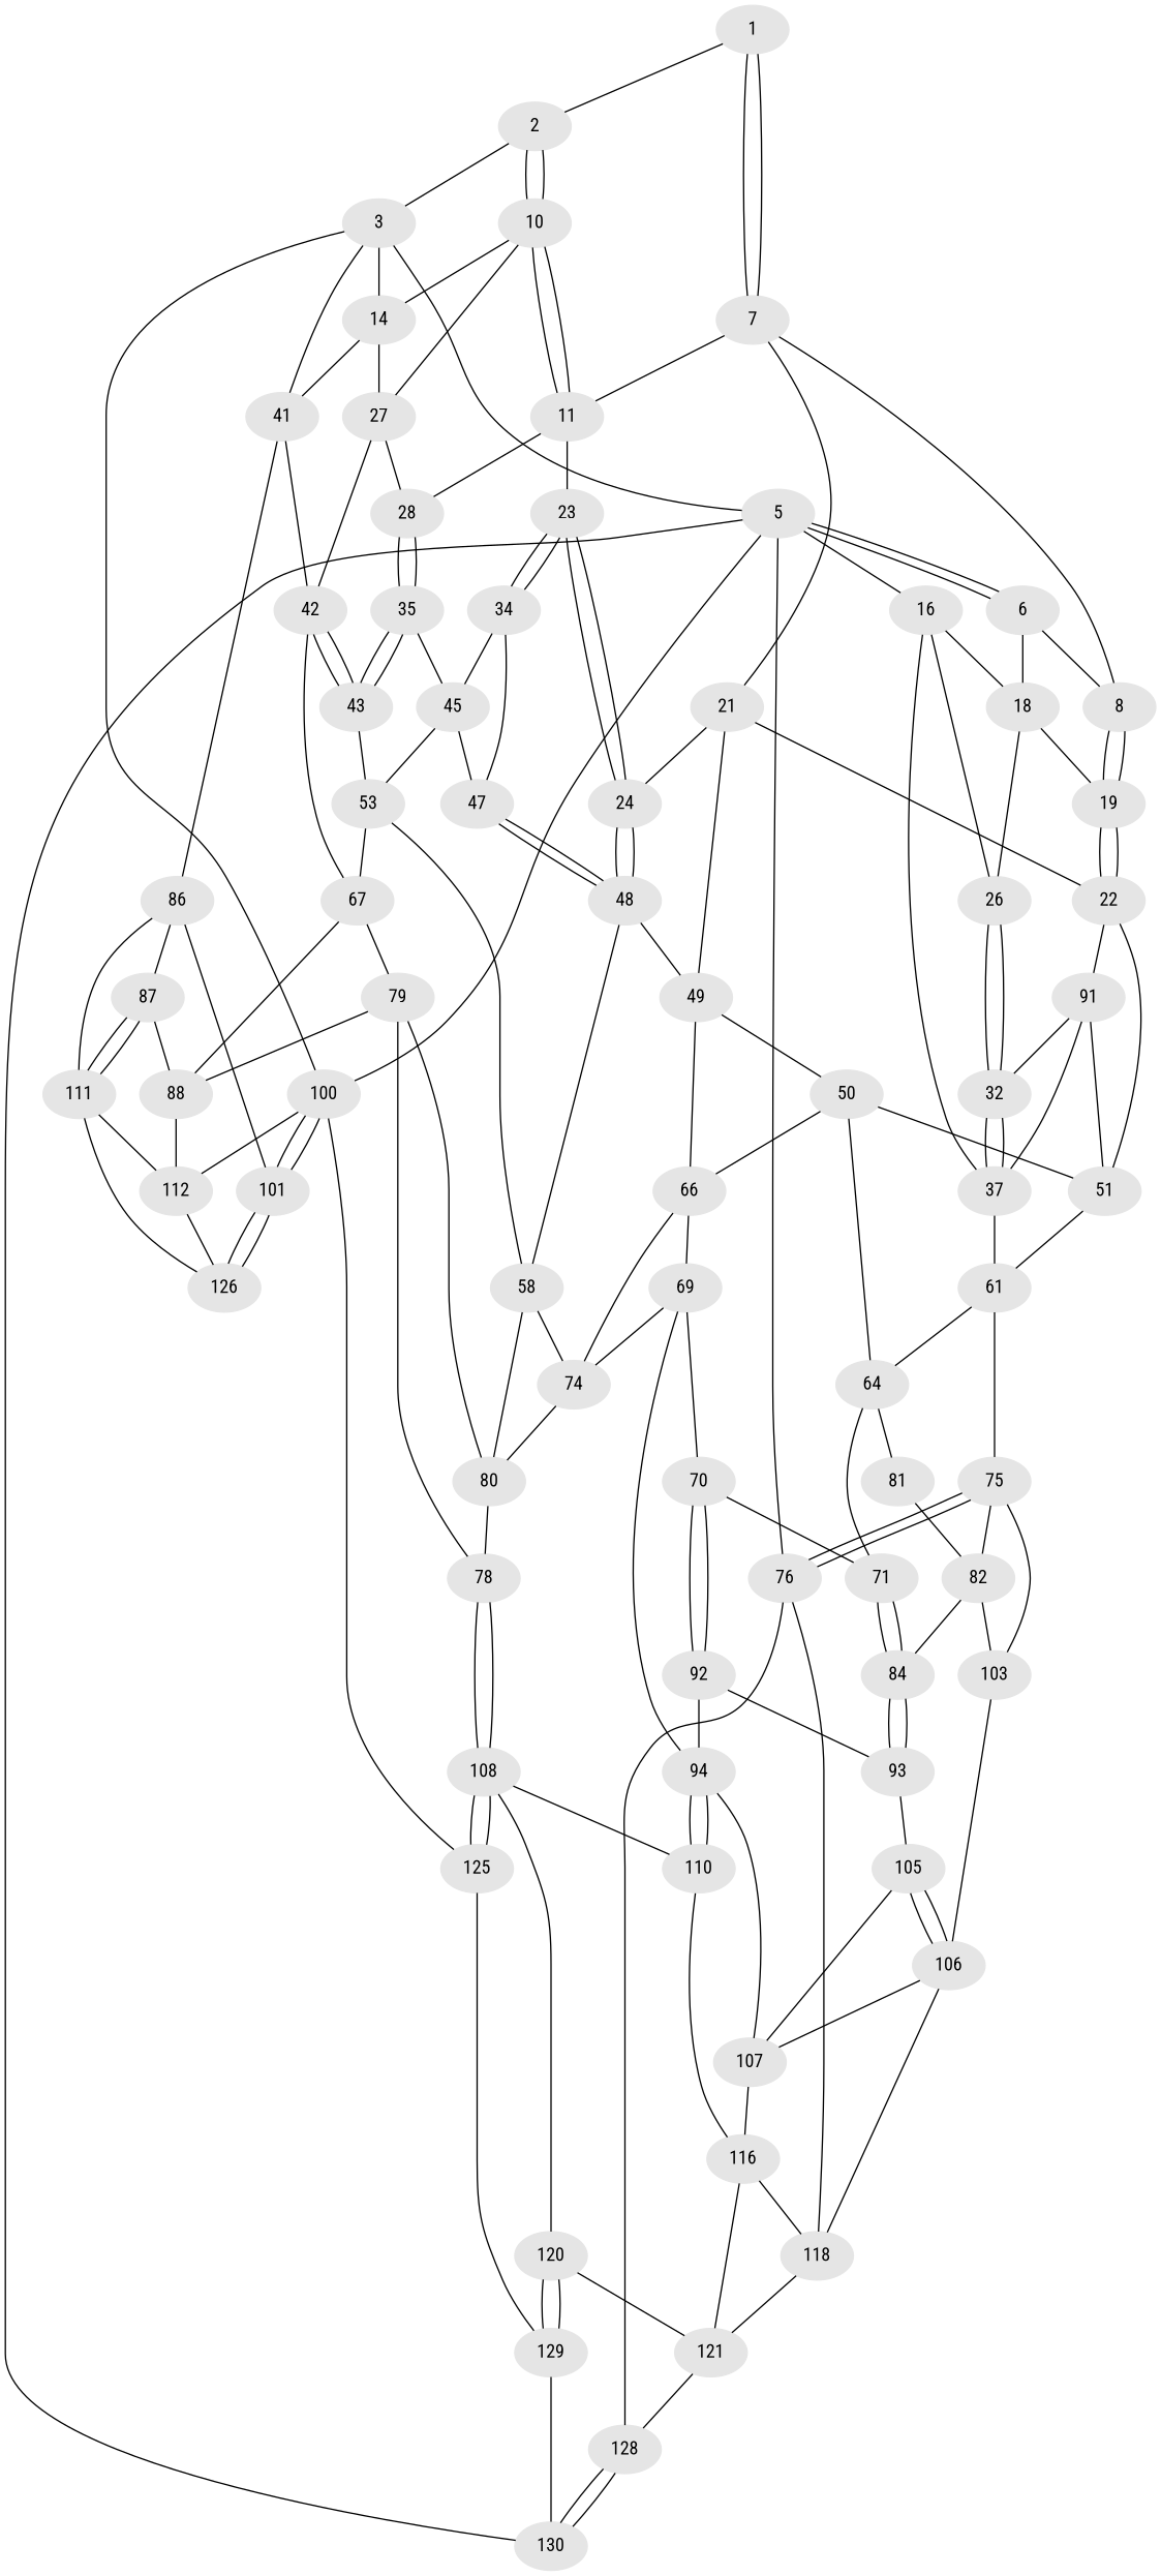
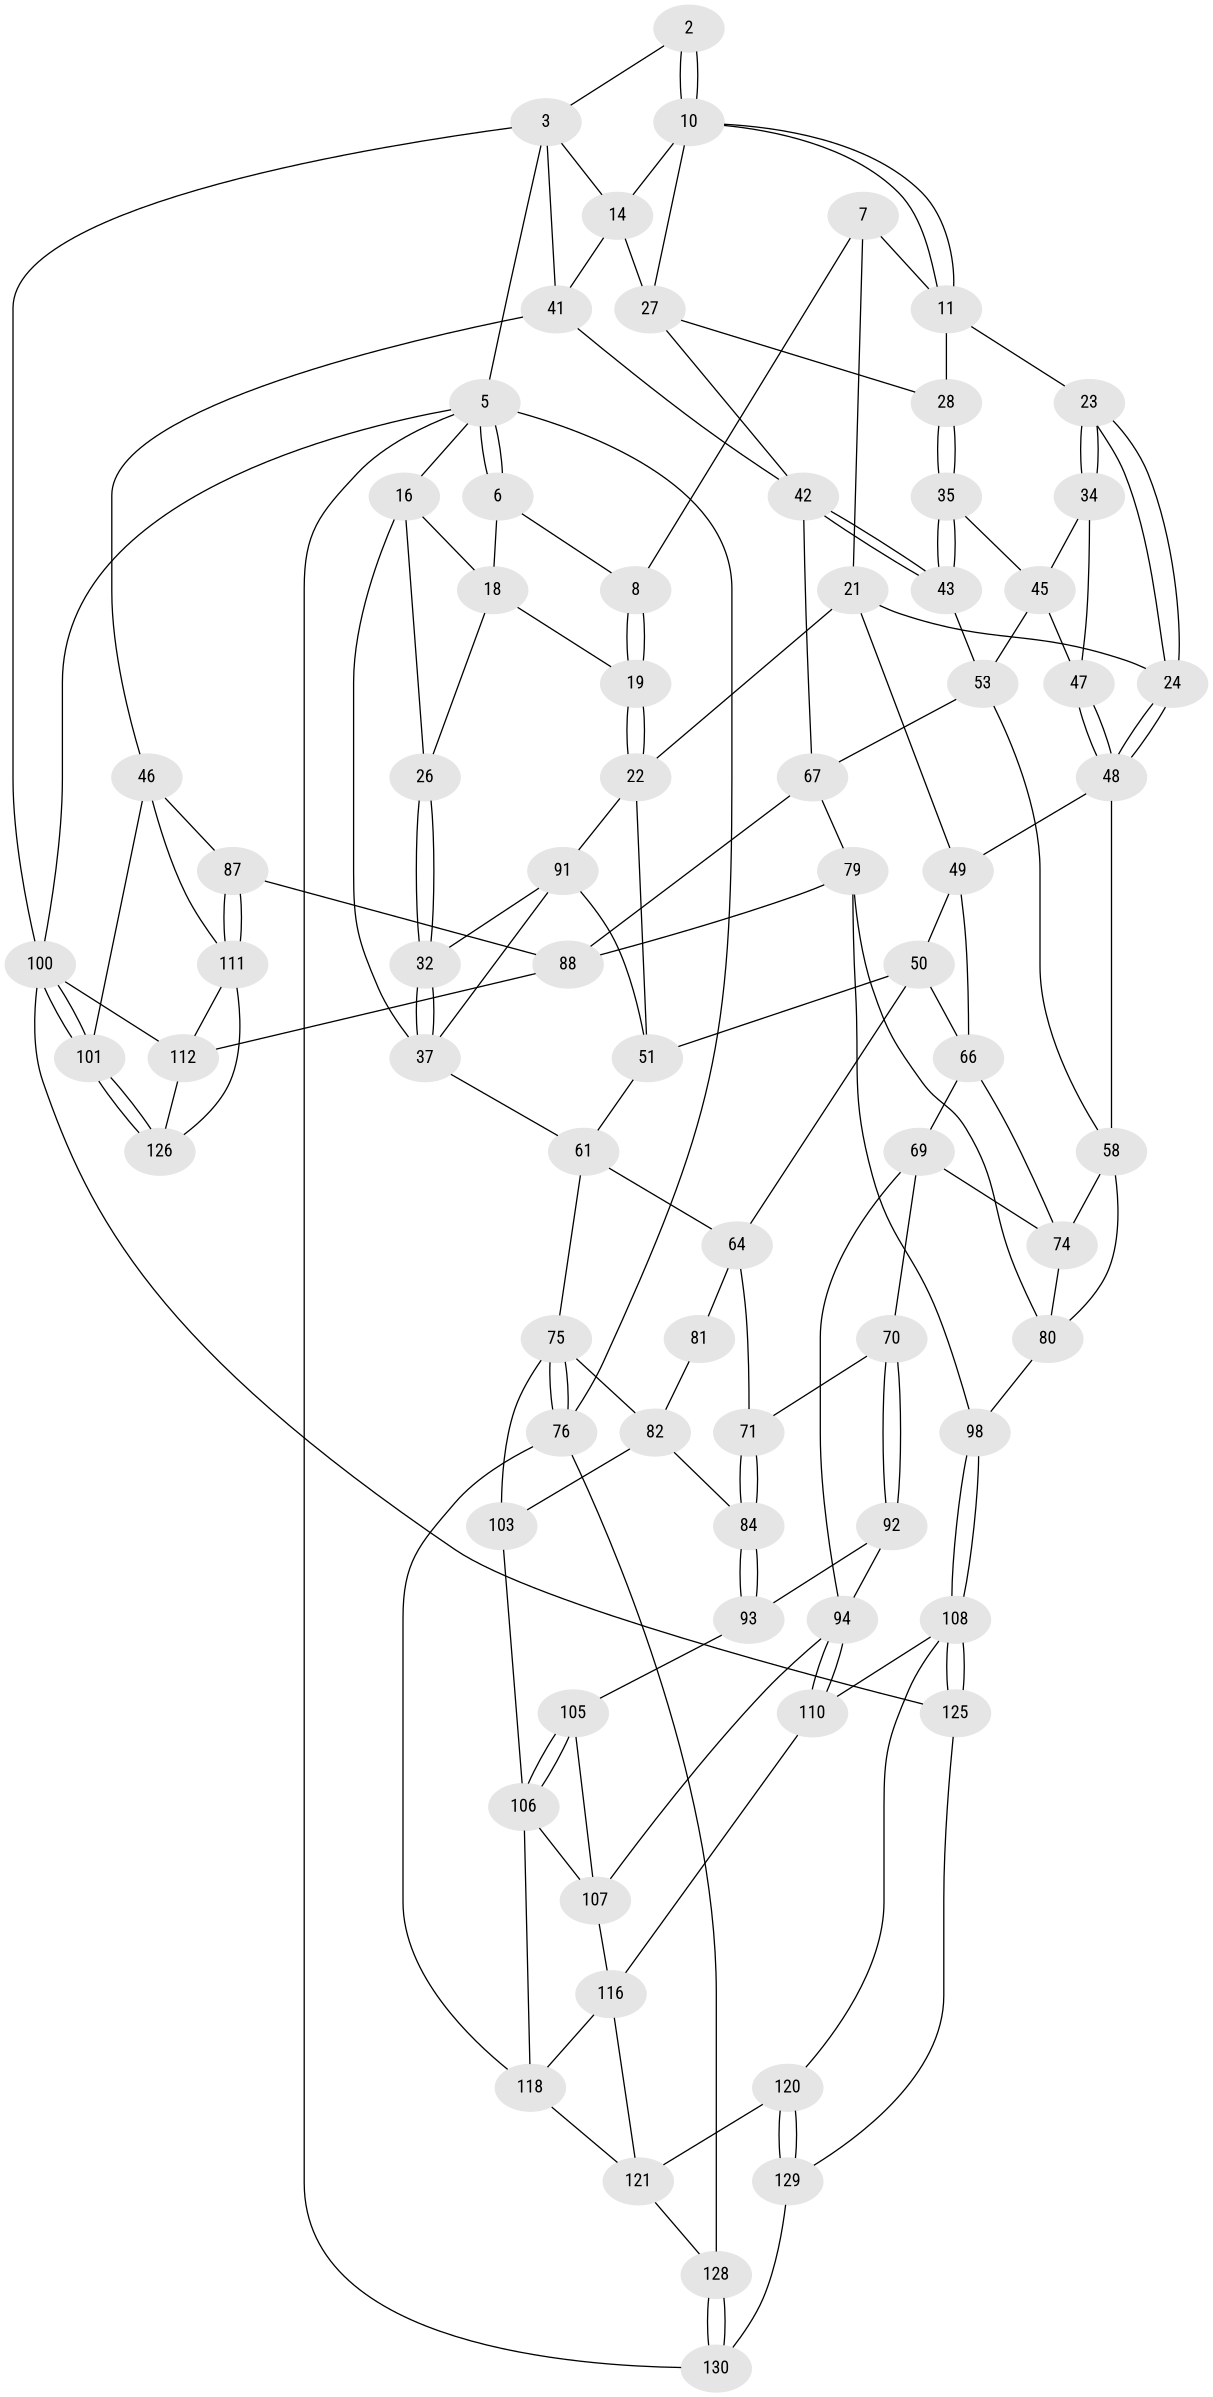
  graph {
    fontname="Roboto Condensed"
    node [color=gray90 fontname="Roboto Condensed" style=filled]
    edge [fontname="Roboto Condensed"]
-   1
    2
    7 [super="+13"]
    3 [super="+4"]
    10 [super="+15"]
    8
    11 [super="+12"]
    21 [super="+25"]
    5 [super="+77"]
    14 [super="+39"]
    41 [super="+59"]
    100 [super="+124"]
    27 [super="+40"]
    6 [super="+9"]
    16 [super="+17"]
    76 [super="+122"]
    130 [super="+132"]
    42 [super="+60"]
-   86 [super="+102"]
+   86 [super="+102" label=46]
    101
    112 [super="+123"]
    125
    18 [super="+20"]
    26
    37 [super="+38"]
    118 [super="+119"]
    128
    19
    23
    28 [super="+29"]
    22 [super="+30"]
    24
    49 [super="+55"]
    34 [super="+46"]
    35 [super="+36"]
    32
    61 [super="+62"]
    n38 [label=91 super="+44"]
    51 [super="+56"]
    48 [super="+54"]
    50 [super="+63"]
    66 [super="+68"]
    45 [super="+52"]
    47
    58 [super="+73"]
    43
    67 [super="+78"]
    53 [super="+57"]
    64 [super="+65"]
    75 [super="+83"]
    87
    111 [super="+113"]
    79 [super="+97"]
    88 [super="+99"]
    74 [super="+89"]
    80 [super="+91"]
    69 [super="+90"]
    71 [super="+72"]
    81
-   98 [label=78]
+   98
    82 [super="+85"]
    103
    84
    70
    94 [super="+95"]
    92 [super="+96"]
    107 [super="+114"]
    110
    93 [super="+104"]
    106 [super="+115"]
    121 [super="+127"]
    108 [super="+109"]
    105
    126
    116 [super="+117"]
    120
    129 [super="+131"]
-   1 -- 2
-   1 -- 7
-   1 -- 7
    2 -- 3
    2 -- 10
    2 -- 10
    7 -- 8
    7 -- 11
    7 -- 21
    3 -- 5
    3 -- 14
    3 -- 41
    3 -- 100
    10 -- 11
    10 -- 11
    10 -- 14
    10 -- 27
    8 -- 19
    8 -- 19
    11 -- 23
    11 -- 28
    21 -- 22
    21 -- 24
    21 -- 49
    5 -- 100
    5 -- 6
    5 -- 6
    5 -- 16
    5 -- 76
    5 -- 130
    14 -- 41
    14 -- 27
    41 -- 42
    41 -- 86
    100 -- 101
    100 -- 101
    100 -- 112
    100 -- 125
    27 -- 42
    27 -- 28
    6 -- 8
    6 -- 18
    16 -- 18
    16 -- 26
    16 -- 37
    76 -- 118
    76 -- 128
    42 -- 43
    42 -- 43
    42 -- 67
    86 -- 101
    86 -- 87
    86 -- 111
    101 -- 126
    101 -- 126
    112 -- 126
    125 -- 129
    18 -- 26
    18 -- 19
    26 -- 32
    26 -- 32
    37 -- 61
    118 -- 121
    128 -- 130
    128 -- 130
    19 -- 22
    19 -- 22
    23 -- 24
    23 -- 24
    23 -- 34
    23 -- 34
    28 -- 35
    28 -- 35
    22 -- n38
    22 -- 51
    24 -- 48
    24 -- 48
    49 -- 50
    49 -- 66
    34 -- 45
    34 -- 47
    35 -- 45
    35 -- 43
    35 -- 43
    32 -- 37
    32 -- 37
    61 -- 64
    61 -- 75
    n38 -- 37
    n38 -- 32
    n38 -- 51
    51 -- 61
    48 -- 49
    48 -- 58
    50 -- 51
    50 -- 66
    50 -- 64
    66 -- 74
    66 -- 69
    45 -- 47
    45 -- 53
    47 -- 48
    47 -- 48
    58 -- 74
    58 -- 80
    43 -- 53
    67 -- 79
    67 -- 88
    53 -- 58
    53 -- 67
    64 -- 71
    64 -- 81
    75 -- 76
    75 -- 76
    75 -- 82
    75 -- 103
    87 -- 111
    87 -- 111
    87 -- 88
    111 -- 112
    111 -- 126
    79 -- 88
    79 -- 80
    79 -- 98
    88 -- 112
    74 -- 80
    80 -- 98
    69 -- 74
    69 -- 70
    69 -- 94
    71 -- 84
    71 -- 84
    81 -- 82
    98 -- 108
    98 -- 108
    82 -- 103
    82 -- 84
    103 -- 106
    84 -- 93
    84 -- 93
    70 -- 71
    70 -- 92
    70 -- 92
    94 -- 107
    94 -- 110
    94 -- 110
    92 -- 94
    92 -- 93 [weight=2]
    107 -- 116
    110 -- 116
    93 -- 105
    106 -- 118
    106 -- 107
    121 -- 128
    108 -- 125
    108 -- 125
    108 -- 110
    108 -- 120
    105 -- 107
    105 -- 106
    105 -- 106
    116 -- 118
    116 -- 121
    120 -- 121
    120 -- 129
    120 -- 129
    129 -- 130 [weight=2]
  }
